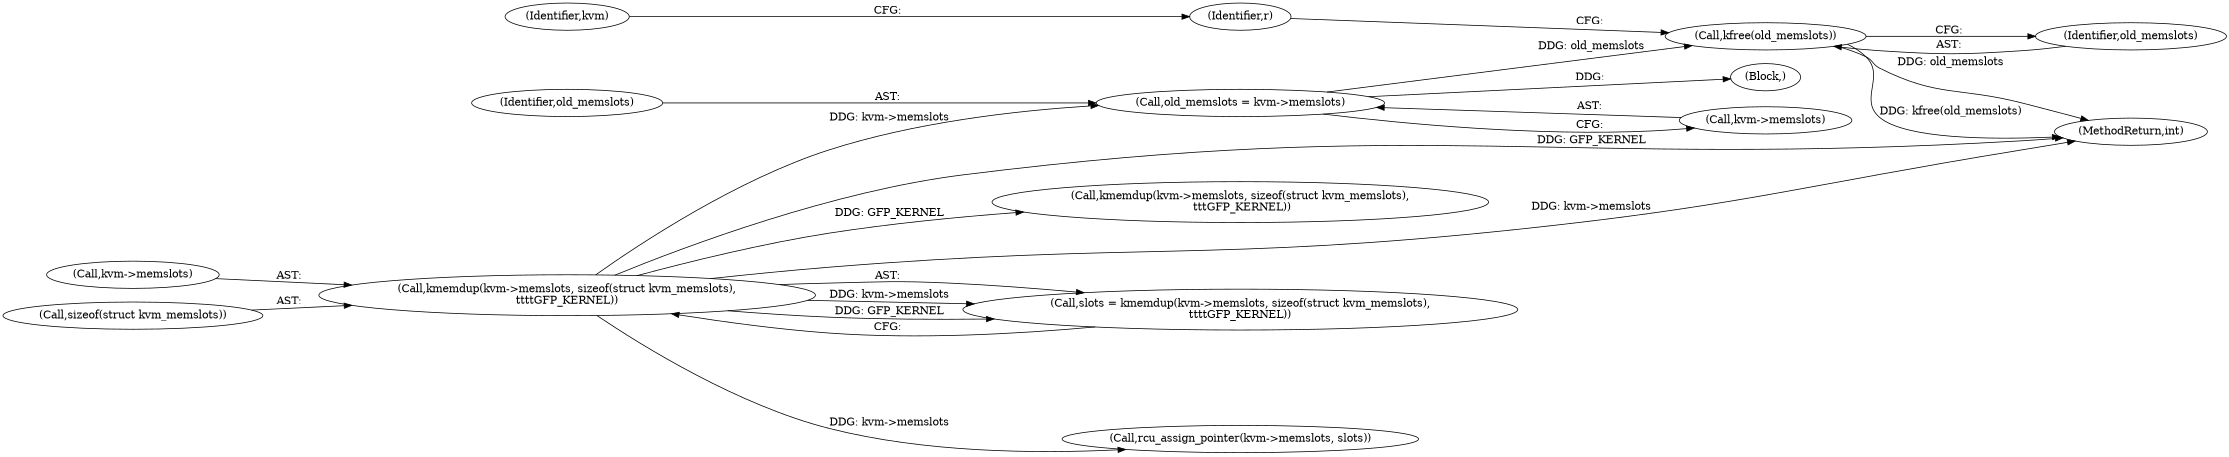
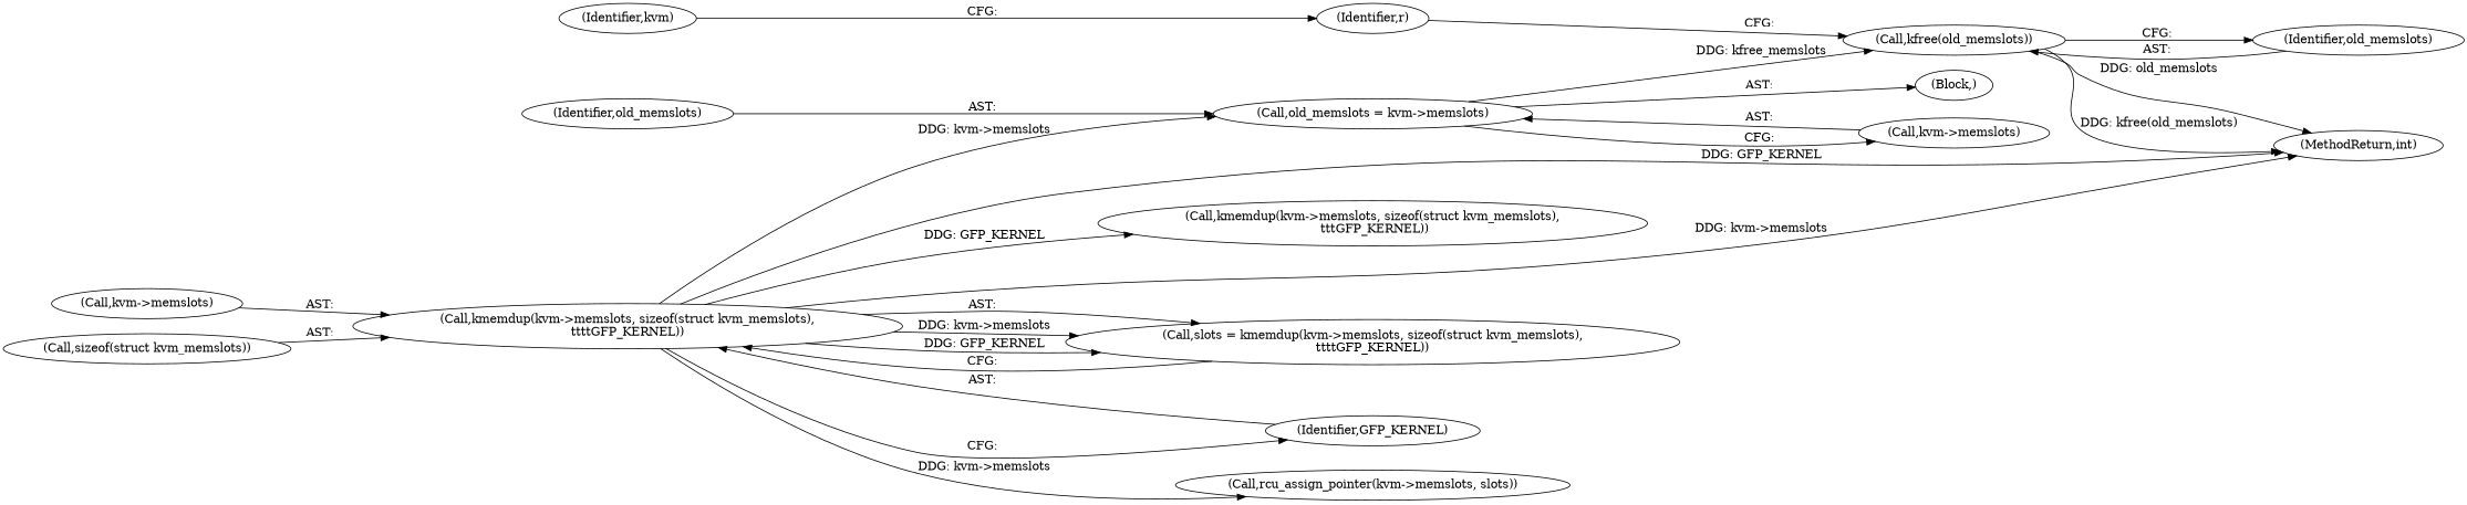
  digraph {
    rankdir=LR
    n1 [label="(Call,old_memslots = kvm->memslots)"]
    n2 [label="(Call,kfree(old_memslots))"]
    n3 [label="(Call,kvm->memslots)"]
    n4 [label="(Block,)"]
    n5 [label="(MethodReturn,int)"]
    n6 [label="(Identifier,old_memslots)"]
    n7 [label="(Call,kmemdup(kvm->memslots, sizeof(struct kvm_memslots),\n\t\t\t\tGFP_KERNEL))"]
    n8 [label="(Call,rcu_assign_pointer(kvm->memslots, slots))"]
    n9 [label="(Call,slots = kmemdup(kvm->memslots, sizeof(struct kvm_memslots),\n\t\t\t\tGFP_KERNEL))"]
+   n10 [label="(Identifier,GFP_KERNEL)"]
    n11 [label="(Call,kmemdup(kvm->memslots, sizeof(struct kvm_memslots),\n \t\t\tGFP_KERNEL))"]
    n12 [label="(Identifier,kvm)"]
    n13 [label="(Identifier,r)"]
    n14 [label="(Call,kvm->memslots)"]
    n15 [label="(Call,sizeof(struct kvm_memslots))"]
    n16 [label="(Identifier,old_memslots)"]
-   n1 -> n2 [label="DDG: old_memslots"]
+   n1 -> n2 [label="DDG: kfree_memslots"]
    n1 -> n3 [label="CFG: "]
-   n1 -> n4 [label="DDG: "]
+   n1 -> n4 [label="AST: "]
    n2 -> n5 [label="DDG: old_memslots"]
    n2 -> n5 [label="DDG: kfree(old_memslots)"]
    n2 -> n6 [label="CFG: "]
    n3 -> n1 [label="AST: "]
    n6 -> n2 [label="AST: "]
    n7 -> n1 [label="DDG: kvm->memslots"]
    n7 -> n5 [label="DDG: GFP_KERNEL"]
    n7 -> n5 [label="DDG: kvm->memslots"]
    n7 -> n8 [label="DDG: kvm->memslots"]
    n7 -> n9 [label="AST: "]
    n7 -> n9 [label="DDG: kvm->memslots"]
    n7 -> n9 [label="DDG: GFP_KERNEL"]
+   n7 -> n10 [label="CFG: "]
    n7 -> n11 [label="DDG: GFP_KERNEL"]
    n9 -> n7 [label="CFG: "]
+   n10 -> n7 [label="AST: "]
    n12 -> n13 [label="CFG: "]
    n13 -> n2 [label="CFG: "]
    n14 -> n7 [label="AST: "]
    n15 -> n7 [label="AST: "]
    n16 -> n1 [label="AST: "]
  }
